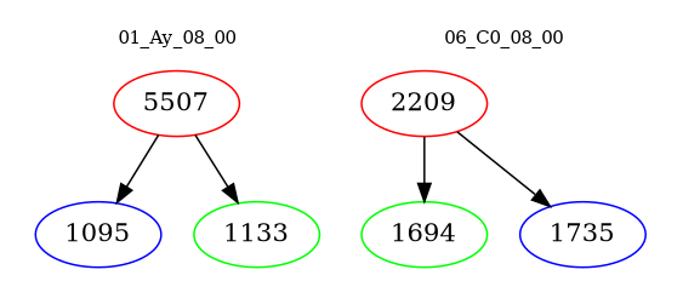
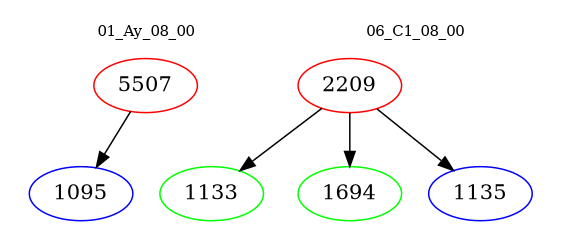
  digraph {
    node [color=red]
    edge [color=black]
    n1 [label=5507]
    n2 [color=blue label=1095]
    n3 [color=green label=1133]
    n4 [label=2209]
    n5 [color=green label=1694]
-   n6 [color=blue label=1735]
+   n6 [color=blue label=1135]
    subgraph cluster_1 {
      color=white
      fontsize=10
      label="01_Ay_08_00"
      n1
      n2
      n3
    }
    subgraph cluster_2 {
      color=white
      fontsize=10
-     label="06_C0_08_00"
+     label="06_C1_08_00"
      n4
      n5
      n6
    }
    n1 -> n2
-   n1 -> n3
+   n4 -> n3
    n4 -> n5
    n4 -> n6
  }
